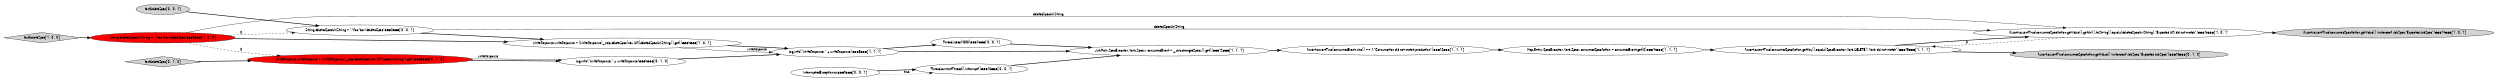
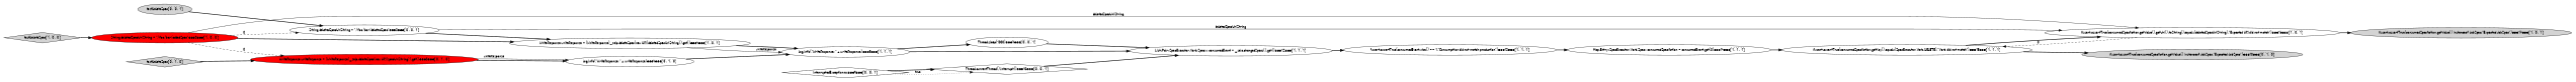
  digraph {
    fontname="Patrick Hand"
    rankdir=LR
    node [fillcolor=white fontname="Patrick Hand" shape=ellipse style=filled]
    edge [fontname="Patrick Hand" style=bold]
    n1 [fillcolor=lightgray label="Assert.assertTrue(consumedSpecAction.getValue() instanceof JobSpec,\"Expected JobSpec\")@@@10@@@['0', '1', '0']"]
    n2 [label="Assert.assertTrue(consumedSpecAction.getValue().getUri().toString().equals(deletedSpecUriString),\"Expected URI did not match\")@@@16@@@['1', '0', '1']"]
    n3 [fillcolor=lightgray label="Assert.assertTrue(consumedSpecAction.getValue() instanceof JobSpec,\"Expected JobSpec\")@@@17@@@['1', '0', '1']"]
    n4 [label="Assert.assertTrue(consumedSpecAction.getKey().equals(SpecExecutor.Verb.DELETE),\"Verb did not match\")@@@15@@@['1', '1', '1']"]
    n5 [label="Thread.sleep(1000)@@@7@@@['0', '0', '1']"]
    n6 [label="List<Pair<SpecExecutor.Verb,Spec>> consumedEvent = _seic.changedSpecs().get()@@@12@@@['1', '1', '1']"]
    n7 [label="Assert.assertTrue(consumedEvent.size() == 1,\"Consumption did not match production\")@@@13@@@['1', '1', '1']"]
    n8 [label="Map.Entry<SpecExecutor.Verb,Spec> consumedSpecAction = consumedEvent.get(0)@@@14@@@['1', '1', '1']"]
    n9 [label="log.info(\"WriteResponse: \" + writeResponse)@@@4@@@['0', '1', '0']"]
    n10 [label="log.info(\"WriteResponse: \" + writeResponse)@@@5@@@['1', '1', '1']"]
    n11 [fillcolor=red label="WriteResponse writeResponse = (WriteResponse)_seip.deleteSpec(new URI(specUriString)).get()@@@3@@@['0', '1', '0']"]
    n12 [label="String deletedSpecUriString = \"/foo/bar/deletedSpec\"@@@3@@@['0', '0', '1']"]
    n13 [label="WriteResponse writeResponse = (WriteResponse)_seip.deleteSpec(new URI(deletedSpecUriString)).get()@@@4@@@['1', '0', '1']"]
    n14 [fillcolor=lightgray label="testDeleteSpec['1', '0', '0']" shape=diamond]
    n15 [fillcolor=red label="String deletedSpecUriString = \"/foo/bar/addedSpec\"@@@3@@@['1', '0', '0']"]
    n16 [fillcolor=lightgray label="testDeleteSpec['0', '1', '0']" shape=diamond]
-   n17 [label="Thread.currentThread().interrupt()@@@10@@@['0', '0', '1']"]
+   n17 [label="Thread.currentThread().interrupt()@@@10@@@['0', '0', '1']" shape=diamond]
    n18 [fillcolor=lightgray label="testDeleteSpec['0', '0', '1']"]
-   n19 [label="InterruptedException ex@@@9@@@['0', '0', '1']"]
+   n19 [label="InterruptedException ex@@@9@@@['0', '0', '1']" shape=diamond]
    n2 -> n3
    n2 -> n4 [label=0 style=dashed]
    n4 -> n1
    n4 -> n2
    n5 -> n6
    n6 -> n7
    n7 -> n8
    n8 -> n4
    n9 -> n10
    n10 -> n5
    n10 -> n6
    n11 -> n9 [label=writeResponse style=solid]
    n11 -> n9
    n12 -> n2 [label=deletedSpecUriString style=solid]
    n12 -> n13
    n13 -> n10 [label=writeResponse style=solid]
    n13 -> n10
    n14 -> n15
    n15 -> n2 [label=deletedSpecUriString style=solid]
    n15 -> n11 [label=0 style=dashed]
    n15 -> n12 [label=0 style=dashed]
    n15 -> n13
    n16 -> n11
    n17 -> n6
    n18 -> n12
    n19 -> n17 [label=true style=dotted]
    n19 -> n17
  }
